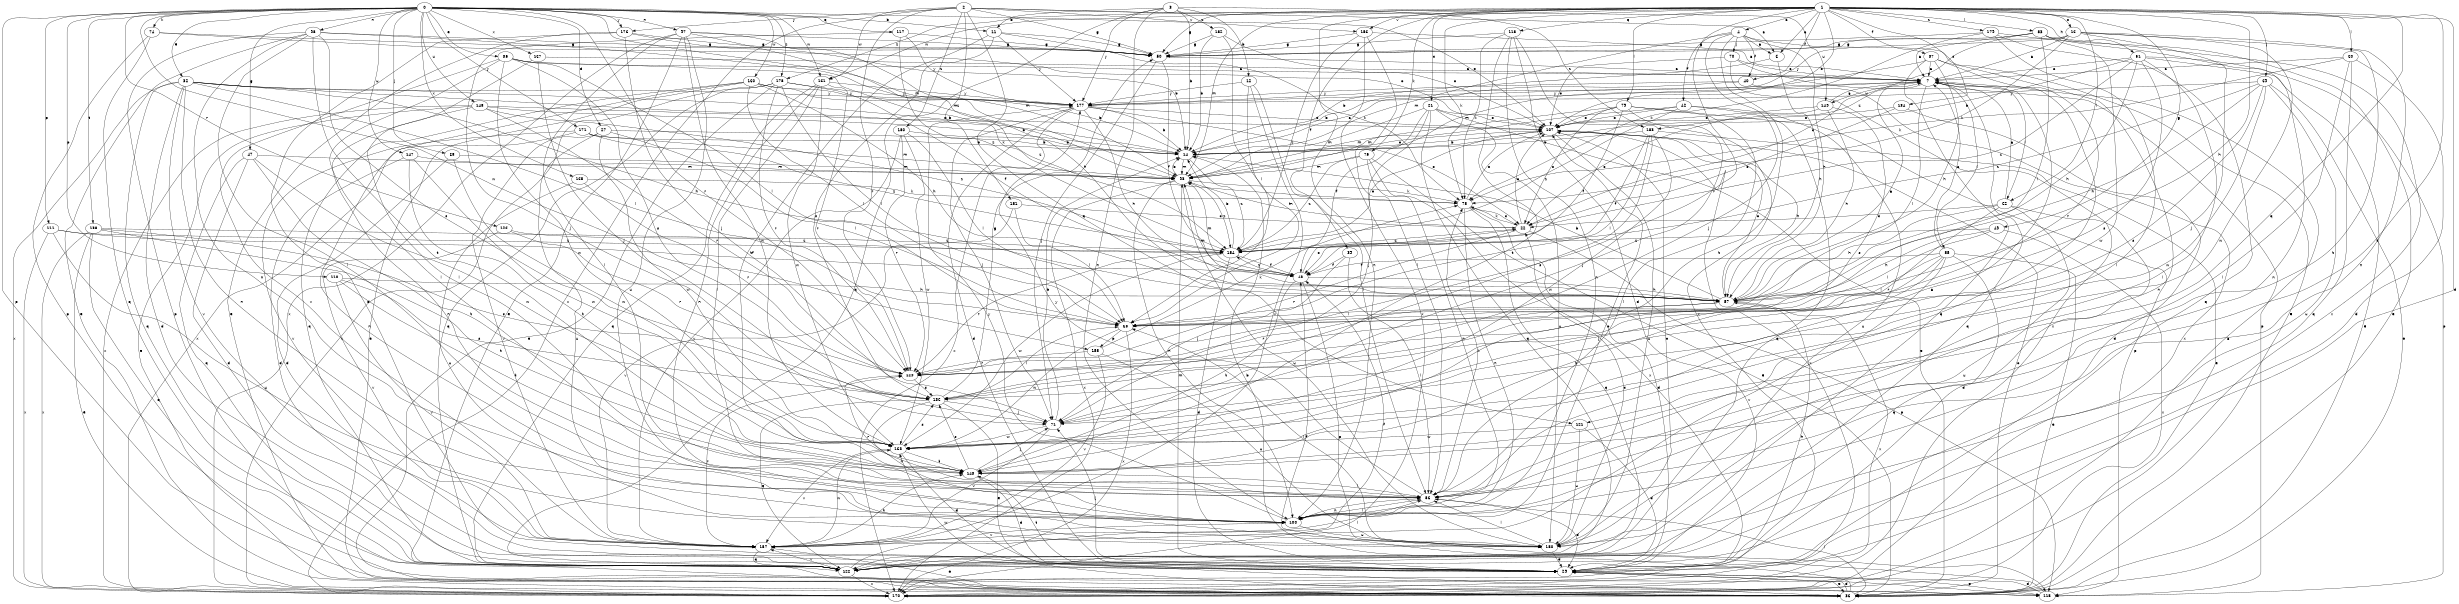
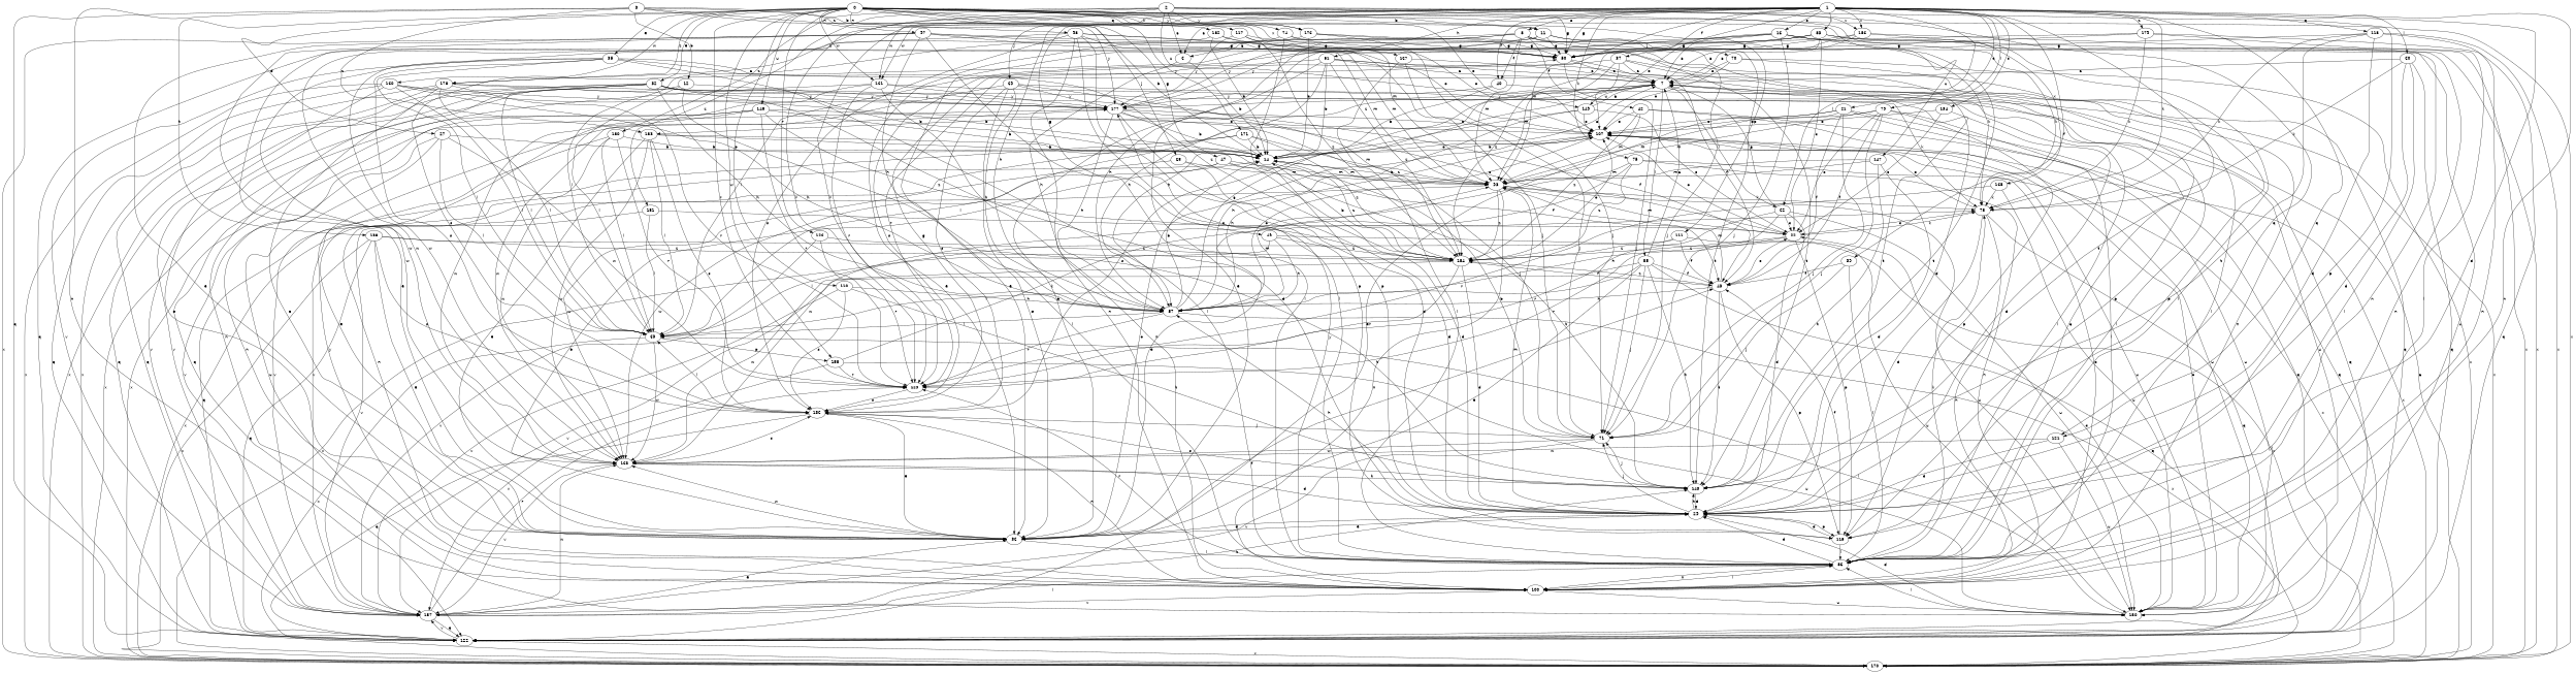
  strict digraph {
    fontname="DejaVu Sans"
    node [fontname="DejaVu Sans"]
    edge [fontname="DejaVu Sans"]
    0
    11
    27
    32
    35
    47
    68
    74
    93
    97
    98
    107
    110
    111
    115
    117
    126
    129
    138
    147
    148
    158
    160
    161
    165
    167
    171
    176
    178
    50
    78
    143
    177
    136
    14
    63
    157
    163
    150
    29
    57
    100
    170
    122
    7
    86
    184
    36
    43
    71
    1
-   4
+   4 [label=8]
    6
    16
    21
    37
    39
    40
    49
    51
    60
    62
    69
    75
    79
    83
    118
    121
    134
    156
    179
    42
    70
    22
    2
    149
    180
    181
    3
    12
    182
    183
    85
    0 -> 11 [label=b]
    0 -> 27 [label=d]
    0 -> 32 [label=e]
    0 -> 35 [label=e]
    0 -> 47 [label=g]
    0 -> 68 [label=j]
    0 -> 74 [label=k]
    0 -> 93 [label=m]
    0 -> 97 [label=n]
    0 -> 98 [label=n]
    0 -> 107 [label=o]
    0 -> 110 [label=p]
    0 -> 111 [label=p]
    0 -> 115 [label=p]
    0 -> 117 [label=q]
    0 -> 126 [label=r]
    0 -> 129 [label=r]
    0 -> 138 [label=t]
    0 -> 147 [label=u]
    0 -> 148 [label=u]
    0 -> 158 [label=w]
    0 -> 160 [label=w]
    0 -> 161 [label=w]
    0 -> 165 [label=x]
    0 -> 167 [label=x]
    0 -> 171 [label=y]
    0 -> 176 [label=y]
    0 -> 178 [label=z]
    11 -> 50 [label=g]
    11 -> 78 [label=k]
    11 -> 143 [label=t]
    11 -> 177 [label=y]
    11 -> 136 [label=s]
    27 -> 14 [label=b]
    27 -> 63 [label=i]
    27 -> 157 [label=v]
-   27 -> 163 [label=w]
+   27 -> 129 [label=w]
    27 -> 150 [label=u]
    32 -> 78 [label=k]
    32 -> 177 [label=y]
    32 -> 14 [label=b]
    32 -> 63 [label=i]
    32 -> 157 [label=v]
    32 -> 29 [label=d]
    32 -> 57 [label=h]
    32 -> 100 [label=n]
    32 -> 170 [label=x]
    32 -> 122 [label=q]
    35 -> 136 [label=s]
    35 -> 63 [label=i]
    35 -> 157 [label=v]
    35 -> 163 [label=w]
    35 -> 7 [label=a]
    35 -> 86 [label=l]
    35 -> 184 [label=z]
    47 -> 93 [label=m]
    47 -> 143 [label=t]
    47 -> 163 [label=w]
    47 -> 29 [label=d]
    47 -> 122 [label=q]
    68 -> 93 [label=m]
    68 -> 163 [label=w]
    68 -> 29 [label=d]
    74 -> 107 [label=o]
    74 -> 115 [label=p]
    74 -> 50 [label=g]
    74 -> 122 [label=q]
    93 -> 78 [label=k]
    93 -> 14 [label=b]
    93 -> 150 [label=u]
    93 -> 100 [label=n]
    93 -> 170 [label=x]
    93 -> 184 [label=z]
    97 -> 93 [label=m]
    97 -> 50 [label=g]
    97 -> 163 [label=w]
    97 -> 150 [label=u]
    97 -> 57 [label=h]
    97 -> 170 [label=x]
    97 -> 86 [label=l]
    97 -> 36 [label=e]
    98 -> 93 [label=m]
    98 -> 115 [label=p]
    98 -> 50 [label=g]
    98 -> 143 [label=t]
    98 -> 136 [label=s]
    98 -> 100 [label=n]
    98 -> 86 [label=l]
    98 -> 36 [label=e]
    107 -> 14 [label=b]
    107 -> 150 [label=u]
    107 -> 57 [label=h]
    107 -> 170 [label=x]
    110 -> 143 [label=t]
    110 -> 136 [label=s]
    110 -> 157 [label=v]
    110 -> 57 [label=h]
    111 -> 150 [label=u]
    111 -> 170 [label=x]
    111 -> 184 [label=z]
    111 -> 43 [label=f]
    115 -> 29 [label=d]
-   143 -> 86 [label=l]
+   115 -> 86 [label=l]
    115 -> 43 [label=f]
    117 -> 50 [label=g]
    117 -> 177 [label=y]
    117 -> 184 [label=z]
    117 -> 71 [label=j]
    126 -> 129 [label=r]
    126 -> 157 [label=v]
    126 -> 184 [label=z]
    129 -> 136 [label=s]
    138 -> 143 [label=t]
    138 -> 136 [label=s]
    138 -> 170 [label=x]
    138 -> 122 [label=q]
    138 -> 184 [label=z]
    138 -> 36 [label=e]
    147 -> 93 [label=m]
    147 -> 143 [label=t]
    147 -> 163 [label=w]
    147 -> 29 [label=d]
    148 -> 107 [label=o]
    148 -> 129 [label=r]
    148 -> 14 [label=b]
    148 -> 100 [label=n]
    148 -> 170 [label=x]
    148 -> 184 [label=z]
    148 -> 36 [label=e]
    158 -> 129 [label=r]
    158 -> 78 [label=k]
    158 -> 157 [label=v]
    158 -> 150 [label=u]
    160 -> 177 [label=y]
    160 -> 14 [label=b]
    160 -> 63 [label=i]
    160 -> 57 [label=h]
    160 -> 170 [label=x]
    160 -> 122 [label=q]
    160 -> 36 [label=e]
    161 -> 129 [label=r]
    161 -> 177 [label=y]
    161 -> 163 [label=w]
    161 -> 100 [label=n]
    161 -> 122 [label=q]
    161 -> 86 [label=l]
    165 -> 129 [label=r]
    165 -> 78 [label=k]
    165 -> 150 [label=u]
    167 -> 7 [label=a]
    167 -> 86 [label=l]
    167 -> 71 [label=j]
    171 -> 93 [label=m]
    171 -> 14 [label=b]
    171 -> 157 [label=v]
    171 -> 100 [label=n]
    171 -> 184 [label=z]
    176 -> 50 [label=g]
    176 -> 14 [label=b]
    176 -> 29 [label=d]
    176 -> 36 [label=e]
    176 -> 71 [label=j]
    178 -> 129 [label=r]
    178 -> 177 [label=y]
    178 -> 63 [label=i]
    178 -> 170 [label=x]
    178 -> 122 [label=q]
    178 -> 36 [label=e]
    178 -> 43 [label=f]
    50 -> 7 [label=a]
    50 -> 43 [label=f]
    50 -> 71 [label=j]
    78 -> 107 [label=o]
    78 -> 29 [label=d]
    78 -> 100 [label=n]
    78 -> 122 [label=q]
    78 -> 22 [label=c]
    143 -> 136 [label=s]
    143 -> 29 [label=d]
    143 -> 71 [label=j]
    177 -> 107 [label=o]
    177 -> 14 [label=b]
    177 -> 29 [label=d]
    177 -> 57 [label=h]
    177 -> 170 [label=x]
    177 -> 71 [label=j]
    177 -> 22 [label=c]
    136 -> 50 [label=g]
    136 -> 63 [label=i]
    136 -> 100 [label=n]
    136 -> 122 [label=q]
    136 -> 36 [label=e]
    136 -> 71 [label=j]
    14 -> 93 [label=m]
    14 -> 107 [label=o]
    14 -> 7 [label=a]
    14 -> 184 [label=z]
    63 -> 158 [label=p]
    63 -> 163 [label=w]
    63 -> 170 [label=x]
    157 -> 129 [label=r]
    157 -> 143 [label=t]
    157 -> 163 [label=w]
    157 -> 122 [label=q]
    157 -> 86 [label=l]
    157 -> 36 [label=e]
    163 -> 143 [label=t]
    163 -> 136 [label=s]
    163 -> 157 [label=v]
    163 -> 29 [label=d]
    150 -> 107 [label=o]
    150 -> 63 [label=i]
    150 -> 29 [label=d]
    150 -> 86 [label=l]
    150 -> 22 [label=c]
    29 -> 93 [label=m]
    29 -> 115 [label=p]
    29 -> 143 [label=t]
    29 -> 57 [label=h]
    29 -> 36 [label=e]
    29 -> 71 [label=j]
    57 -> 93 [label=m]
    57 -> 107 [label=o]
    57 -> 129 [label=r]
    57 -> 14 [label=b]
    57 -> 63 [label=i]
    57 -> 170 [label=x]
    57 -> 7 [label=a]
    100 -> 107 [label=o]
    100 -> 177 [label=y]
    100 -> 157 [label=v]
    100 -> 150 [label=u]
    100 -> 86 [label=l]
    170 -> 7 [label=a]
    122 -> 157 [label=v]
    122 -> 170 [label=x]
    122 -> 43 [label=f]
    7 -> 177 [label=y]
    7 -> 63 [label=i]
    7 -> 122 [label=q]
    7 -> 86 [label=l]
    7 -> 62 [label=i]
    7 -> 149 [label=u]
    7 -> 183 [label=z]
    7 -> 85 [label=l]
    86 -> 129 [label=r]
    86 -> 78 [label=k]
    86 -> 177 [label=y]
    86 -> 29 [label=d]
    86 -> 100 [label=n]
    86 -> 7 [label=a]
    184 -> 107 [label=o]
    184 -> 129 [label=r]
    184 -> 14 [label=b]
    184 -> 163 [label=w]
    184 -> 29 [label=d]
    184 -> 43 [label=f]
    36 -> 107 [label=o]
    36 -> 14 [label=b]
    36 -> 163 [label=w]
    36 -> 29 [label=d]
    36 -> 86 [label=l]
    43 -> 93 [label=m]
    43 -> 115 [label=p]
    43 -> 143 [label=t]
    43 -> 57 [label=h]
    43 -> 184 [label=z]
    43 -> 22 [label=c]
    71 -> 14 [label=b]
    71 -> 157 [label=v]
    71 -> 163 [label=w]
    1 -> 93 [label=m]
    1 -> 107 [label=o]
    1 -> 129 [label=r]
    1 -> 161 [label=w]
    1 -> 178 [label=z]
    1 -> 50 [label=g]
    1 -> 78 [label=k]
    1 -> 143 [label=t]
    1 -> 29 [label=d]
    1 -> 57 [label=h]
    1 -> 100 [label=n]
    1 -> 4 [label=a]
    1 -> 6 [label=a]
    1 -> 16 [label=c]
    1 -> 21 [label=c]
    1 -> 37 [label=f]
    1 -> 39 [label=f]
    1 -> 40 [label=f]
    1 -> 49 [label=g]
    1 -> 51 [label=h]
    1 -> 60 [label=i]
    1 -> 62 [label=i]
    1 -> 69 [label=j]
    1 -> 75 [label=k]
    1 -> 79 [label=l]
    1 -> 83 [label=l]
    1 -> 118 [label=q]
    1 -> 121 [label=q]
    1 -> 134 [label=s]
    1 -> 156 [label=v]
    1 -> 179 [label=z]
    4 -> 93 [label=m]
    4 -> 143 [label=t]
    4 -> 57 [label=h]
    4 -> 36 [label=e]
    4 -> 71 [label=j]
    4 -> 6 [label=a]
    4 -> 40 [label=f]
    4 -> 42 [label=f]
    4 -> 70 [label=j]
    6 -> 14 [label=b]
    6 -> 57 [label=h]
    16 -> 50 [label=g]
    16 -> 78 [label=k]
    16 -> 143 [label=t]
    16 -> 177 [label=y]
    16 -> 163 [label=w]
    16 -> 7 [label=a]
    16 -> 86 [label=n]
    16 -> 71 [label=j]
    21 -> 93 [label=m]
    21 -> 107 [label=o]
    21 -> 150 [label=u]
    21 -> 122 [label=q]
    21 -> 36 [label=e]
    21 -> 43 [label=f]
    21 -> 71 [label=j]
    37 -> 93 [label=m]
    37 -> 129 [label=r]
    37 -> 57 [label=h]
    37 -> 100 [label=n]
    37 -> 122 [label=q]
    37 -> 7 [label=a]
    39 -> 86 [label=l]
    39 -> 43 [label=f]
    39 -> 71 [label=j]
    40 -> 177 [label=y]
    40 -> 14 [label=b]
    40 -> 170 [label=x]
    49 -> 63 [label=i]
    49 -> 57 [label=h]
    49 -> 170 [label=x]
    49 -> 184 [label=z]
    51 -> 115 [label=p]
    51 -> 136 [label=s]
    51 -> 14 [label=b]
    51 -> 57 [label=h]
    51 -> 7 [label=a]
    51 -> 86 [label=l]
    51 -> 184 [label=z]
    51 -> 36 [label=e]
    60 -> 78 [label=k]
    60 -> 29 [label=d]
    60 -> 122 [label=q]
    60 -> 7 [label=a]
    60 -> 86 [label=l]
    62 -> 129 [label=r]
    62 -> 150 [label=u]
    62 -> 29 [label=d]
    62 -> 57 [label=h]
    62 -> 7 [label=a]
    62 -> 22 [label=c]
    69 -> 177 [label=y]
    69 -> 136 [label=s]
    69 -> 163 [label=w]
    69 -> 150 [label=u]
    69 -> 57 [label=h]
    69 -> 184 [label=z]
    69 -> 36 [label=e]
    75 -> 93 [label=m]
    75 -> 100 [label=n]
    75 -> 170 [label=x]
    75 -> 184 [label=z]
    75 -> 36 [label=e]
    79 -> 93 [label=m]
    79 -> 107 [label=o]
    79 -> 115 [label=p]
    79 -> 86 [label=l]
    79 -> 43 [label=f]
    79 -> 71 [label=j]
    79 -> 22 [label=c]
    83 -> 50 [label=g]
    83 -> 63 [label=i]
    83 -> 163 [label=w]
    83 -> 100 [label=n]
    83 -> 170 [label=x]
    83 -> 7 [label=a]
    83 -> 22 [label=c]
    118 -> 50 [label=g]
    118 -> 78 [label=k]
    118 -> 143 [label=t]
    118 -> 29 [label=d]
    118 -> 100 [label=n]
    118 -> 170 [label=x]
    121 -> 163 [label=w]
    121 -> 150 [label=u]
    121 -> 29 [label=d]
    134 -> 107 [label=o]
    134 -> 29 [label=d]
    134 -> 22 [label=c]
    156 -> 50 [label=g]
    156 -> 170 [label=x]
    156 -> 7 [label=a]
    156 -> 86 [label=l]
    156 -> 184 [label=z]
    179 -> 50 [label=g]
    179 -> 78 [label=k]
    179 -> 122 [label=q]
    179 -> 86 [label=l]
    179 -> 36 [label=e]
    42 -> 93 [label=m]
    42 -> 107 [label=o]
    42 -> 150 [label=u]
    42 -> 122 [label=q]
    42 -> 184 [label=z]
    70 -> 107 [label=o]
    70 -> 115 [label=p]
    70 -> 170 [label=x]
    70 -> 7 [label=a]
    22 -> 93 [label=m]
    22 -> 107 [label=o]
    22 -> 115 [label=p]
    22 -> 129 [label=r]
    22 -> 78 [label=k]
    22 -> 184 [label=z]
    2 -> 129 [label=r]
    2 -> 161 [label=w]
    2 -> 176 [label=y]
    2 -> 50 [label=g]
    2 -> 170 [label=x]
    2 -> 6 [label=a]
    2 -> 121 [label=q]
    2 -> 156 [label=v]
    2 -> 149 [label=u]
    2 -> 180 [label=z]
    2 -> 181 [label=z]
    149 -> 107 [label=o]
    149 -> 136 [label=s]
    149 -> 57 [label=h]
    149 -> 7 [label=a]
    149 -> 22 [label=c]
    180 -> 129 [label=r]
    180 -> 14 [label=b]
    180 -> 63 [label=i]
    180 -> 157 [label=v]
    180 -> 163 [label=w]
    181 -> 63 [label=i]
    181 -> 157 [label=v]
    181 -> 22 [label=c]
    3 -> 11 [label=b]
    3 -> 177 [label=y]
    3 -> 14 [label=b]
    3 -> 100 [label=n]
    3 -> 122 [label=q]
    3 -> 12 [label=b]
    3 -> 182 [label=z]
    3 -> 183 [label=z]
    12 -> 177 [label=y]
    12 -> 63 [label=i]
    12 -> 157 [label=v]
    12 -> 86 [label=l]
    182 -> 107 [label=o]
    182 -> 50 [label=g]
    182 -> 14 [label=b]
    182 -> 63 [label=i]
    183 -> 136 [label=s]
    183 -> 14 [label=b]
    183 -> 63 [label=i]
    183 -> 163 [label=w]
    183 -> 36 [label=e]
    183 -> 43 [label=f]
    85 -> 143 [label=t]
    85 -> 63 [label=i]
    85 -> 157 [label=v]
    85 -> 122 [label=q]
    85 -> 7 [label=a]
    85 -> 36 [label=e]
    85 -> 43 [label=f]
    85 -> 71 [label=j]
  }
